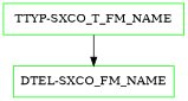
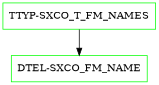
  digraph {
    node [color=green shape=box]
-   "TTYP-SXCO_T_FM_NAMES" [label="TTYP-SXCO_T_FM_NAME"]
+   "TTYP-SXCO_T_FM_NAMES"
    "DTEL-SXCO_FM_NAME"
    "TTYP-SXCO_T_FM_NAMES" -> "DTEL-SXCO_FM_NAME"
  }
